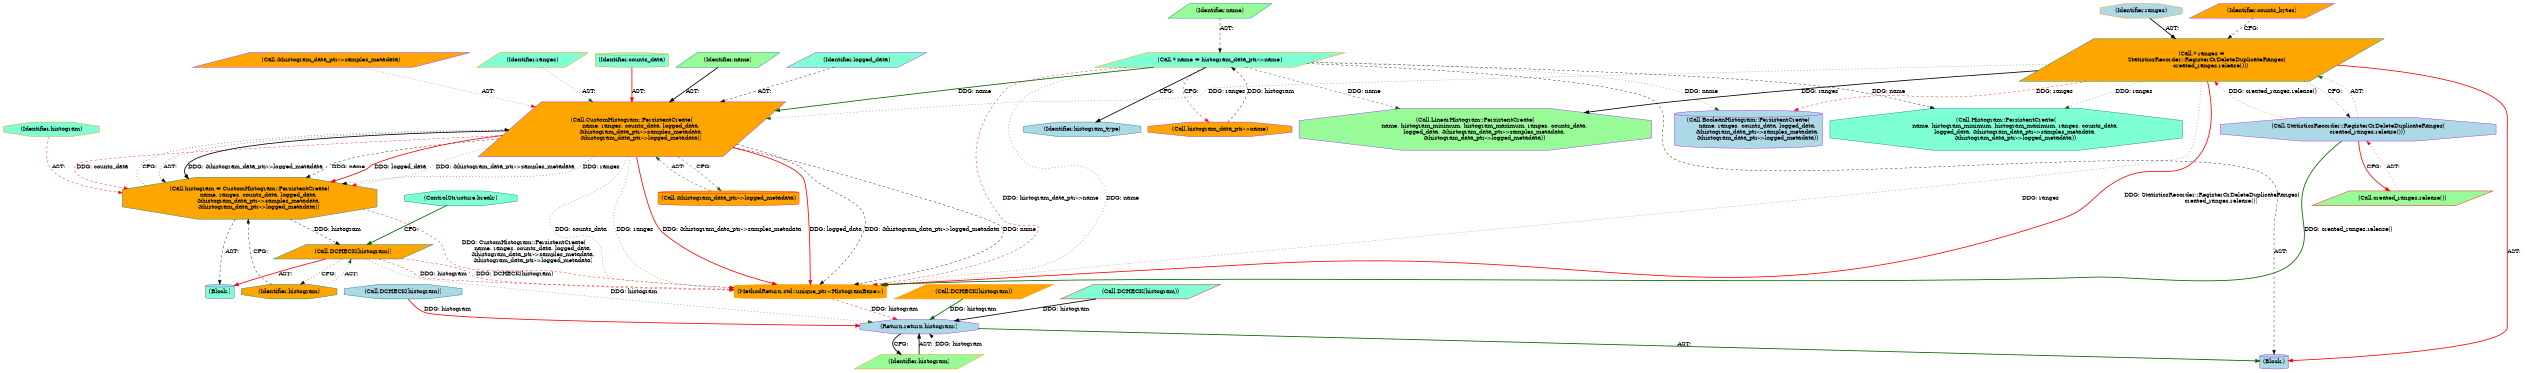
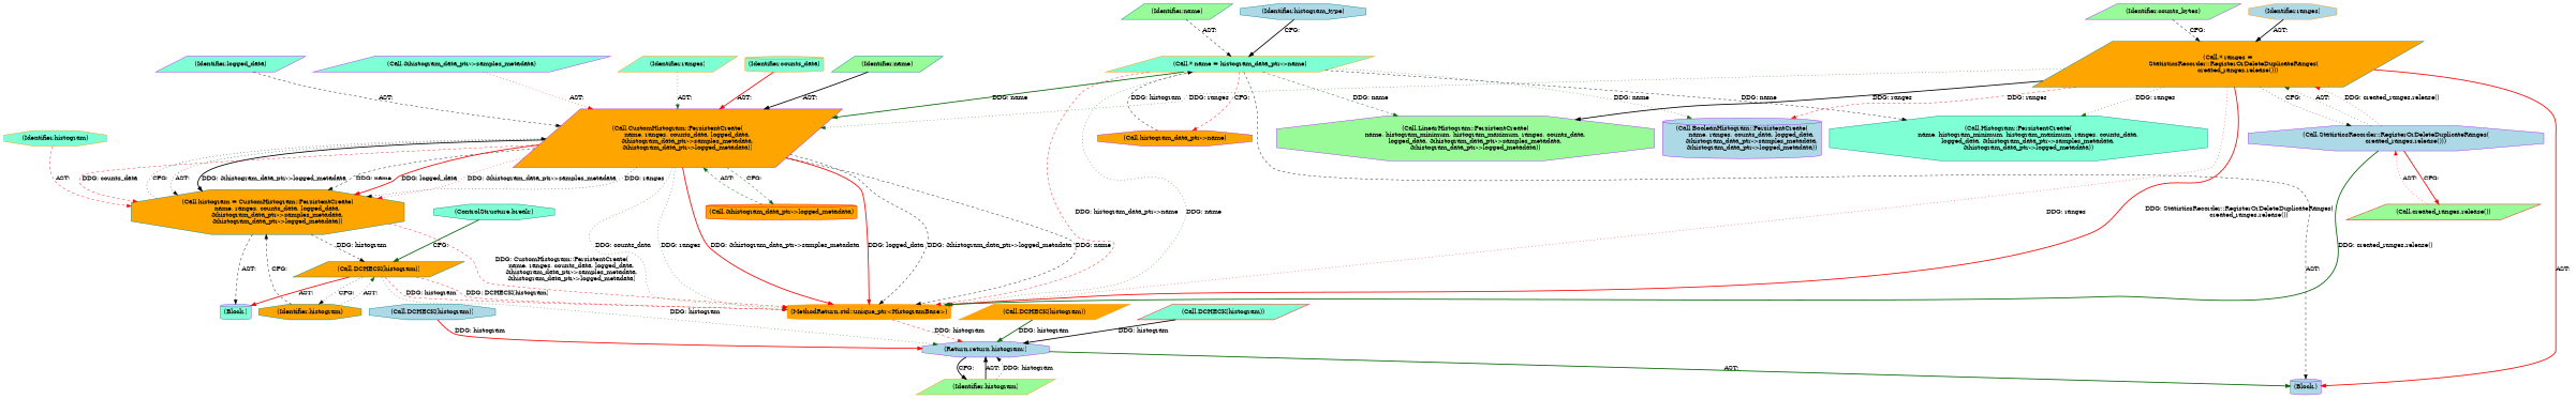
  digraph {
    node [color=purple fillcolor=aquamarine shape=parallelogram style=filled]
    edge [color=black style=dashed]
    n1 [fillcolor=orange label="(Call,CustomHistogram::PersistentCreate(\n          name, ranges, counts_data, logged_data,\n          &histogram_data_ptr->samples_metadata,\n          &histogram_data_ptr->logged_metadata))"]
    n2 [color=teal fillcolor=orange label="(Call,histogram = CustomHistogram::PersistentCreate(\n          name, ranges, counts_data, logged_data,\n          &histogram_data_ptr->samples_metadata,\n          &histogram_data_ptr->logged_metadata))" shape=octagon]
    n3 [color=red fillcolor=orange label="(Call,&histogram_data_ptr->logged_metadata)" shape=cylinder]
    n4 [color=darkorange fillcolor=orange label="(MethodReturn,std::unique_ptr<HistogramBase>)" shape=cylinder]
    n5 [color=teal fillcolor=orange label="(Call,DCHECK(histogram))"]
    n6 [label="(Block,)" shape=cylinder]
    n7 [fillcolor=lightblue label="(Return,return histogram;)" shape=octagon]
    n8 [color=darkorange label="(Call,* name = histogram_data_ptr->name)"]
    n9 [fillcolor=orange label="(Call,histogram_data_ptr->name)" shape=octagon]
    n10 [color=teal label="(Call,Histogram::PersistentCreate(\n          name, histogram_minimum, histogram_maximum, ranges, counts_data,\n          logged_data, &histogram_data_ptr->samples_metadata,\n          &histogram_data_ptr->logged_metadata))" shape=octagon]
    n11 [fillcolor=lightblue label="(Block,)" shape=cylinder]
    n12 [fillcolor=palegreen label="(Call,LinearHistogram::PersistentCreate(\n          name, histogram_minimum, histogram_maximum, ranges, counts_data,\n          logged_data, &histogram_data_ptr->samples_metadata,\n          &histogram_data_ptr->logged_metadata))" shape=octagon]
    n13 [fillcolor=lightblue label="(Call,BooleanHistogram::PersistentCreate(\n          name, ranges, counts_data, logged_data,\n          &histogram_data_ptr->samples_metadata,\n          &histogram_data_ptr->logged_metadata))" shape=cylinder]
    n14 [color=teal fillcolor=orange label="(Call,* ranges =\n      StatisticsRecorder::RegisterOrDeleteDuplicateRanges(\n          created_ranges.release()))"]
    n15 [fillcolor=lightblue label="(Call,StatisticsRecorder::RegisterOrDeleteDuplicateRanges(\n          created_ranges.release()))" shape=octagon]
    n16 [color=red fillcolor=palegreen label="(Call,created_ranges.release())"]
    n17 [color=teal fillcolor=orange label="(Identifier,histogram)" shape=octagon]
    n18 [color=darkorange fillcolor=palegreen label="(Identifier,histogram)"]
    n19 [color=darkorange fillcolor=orange label="(Call,DCHECK(histogram))"]
-   n20 [fillcolor=orange label="(Identifier,counts_bytes)"]
-   n21 [fillcolor=orange label="(Call,&histogram_data_ptr->samples_metadata)"]
+   n20 [fillcolor=palegreen label="(Identifier,counts_bytes)"]
+   n21 [label="(Call,&histogram_data_ptr->samples_metadata)"]
    n22 [color=red label="(Call,DCHECK(histogram))"]
    n23 [color=teal fillcolor=palegreen label="(Identifier,name)"]
    n24 [color=darkorange label="(Identifier,ranges)"]
    n25 [color=teal label="(ControlStructure,break;)" shape=octagon]
    n26 [color=darkorange fillcolor=lightblue label="(Identifier,ranges)" shape=octagon]
    n27 [color=darkorange label="(Identifier,counts_data)" shape=cylinder]
    n28 [color=darkorange label="(Identifier,histogram)" shape=octagon]
    n29 [color=teal fillcolor=lightblue label="(Call,DCHECK(histogram))" shape=octagon]
    n30 [color=teal fillcolor=palegreen label="(Identifier,name)"]
    n31 [label="(Identifier,logged_data)"]
    n32 [color=teal fillcolor=lightblue label="(Identifier,histogram_type)" shape=octagon]
    n1 -> n2 [label="AST: " style=dotted]
    n1 -> n2 [label="DDG: &histogram_data_ptr->logged_metadata" style=bold]
    n1 -> n2 [label="DDG: name"]
    n1 -> n2 [color=red label="DDG: logged_data" style=bold]
    n1 -> n2 [color=red label="DDG: &histogram_data_ptr->samples_metadata" style=dotted]
    n1 -> n2 [label="DDG: ranges" style=dotted]
    n1 -> n2 [color=red label="DDG: counts_data"]
    n1 -> n3 [color=darkgreen label="CFG: "]
    n1 -> n4 [color=darkgreen label="DDG: counts_data" style=dotted]
    n1 -> n4 [color=darkgreen label="DDG: ranges" style=dotted]
    n1 -> n4 [color=red label="DDG: &histogram_data_ptr->samples_metadata" style=bold]
    n1 -> n4 [color=red label="DDG: logged_data" style=bold]
    n1 -> n4 [label="DDG: &histogram_data_ptr->logged_metadata"]
    n1 -> n4 [label="DDG: name"]
    n2 -> n1 [label="CFG: " style=dotted]
    n2 -> n4 [color=red label="DDG: CustomHistogram::PersistentCreate(\n          name, ranges, counts_data, logged_data,\n          &histogram_data_ptr->samples_metadata,\n          &histogram_data_ptr->logged_metadata)"]
    n2 -> n5 [label="DDG: histogram"]
    n2 -> n6 [label="AST: "]
    n3 -> n1 [color=darkgreen label="AST: "]
    n4 -> n7 [color=red label="DDG: histogram"]
    n5 -> n4 [color=red label="DDG: histogram"]
    n5 -> n4 [color=red label="DDG: DCHECK(histogram)"]
    n5 -> n6 [color=red label="AST: " style=bold]
    n5 -> n7 [color=darkgreen label="DDG: histogram" style=dotted]
    n5 -> n17 [label="CFG: " style=dotted]
    n7 -> n11 [color=darkgreen label="AST: " style=bold]
    n7 -> n18 [label="CFG: " style=bold]
    n8 -> n1 [color=darkgreen label="DDG: name" style=bold]
    n8 -> n4 [color=red label="DDG: histogram_data_ptr->name"]
    n8 -> n4 [color=darkgreen label="DDG: name" style=dotted]
    n8 -> n9 [color=red label="CFG: "]
    n8 -> n10 [label="DDG: name"]
    n8 -> n11 [label="AST: "]
    n8 -> n12 [color=darkgreen label="DDG: name"]
    n8 -> n13 [color=darkgreen label="DDG: name" style=dotted]
    n9 -> n8 [label="DDG: histogram"]
    n14 -> n1 [color=darkgreen label="DDG: ranges" style=dotted]
    n14 -> n4 [color=red label="DDG: ranges" style=dotted]
    n14 -> n4 [color=red label="DDG: StatisticsRecorder::RegisterOrDeleteDuplicateRanges(\n          created_ranges.release())" style=bold]
    n14 -> n10 [color=darkgreen label="DDG: ranges" style=dotted]
    n14 -> n11 [color=red label="AST: " style=bold]
    n14 -> n12 [label="DDG: ranges" style=bold]
    n14 -> n13 [color=red label="DDG: ranges"]
    n14 -> n15 [label="CFG: " style=dotted]
    n15 -> n4 [color=darkgreen label="DDG: created_ranges.release()" style=bold]
    n15 -> n14 [color=darkgreen label="AST: " style=dotted]
    n15 -> n14 [color=red label="DDG: created_ranges.release()" style=dotted]
    n15 -> n16 [color=red label="CFG: " style=bold]
    n16 -> n15 [color=red label="AST: " style=dotted]
    n17 -> n2 [label="CFG: "]
    n17 -> n5 [color=darkgreen label="AST: " style=dotted]
    n18 -> n7 [label="AST: " style=bold]
    n18 -> n7 [label="DDG: histogram" style=dotted]
    n19 -> n7 [color=darkgreen label="DDG: histogram" style=bold]
    n20 -> n14 [label="CFG: "]
    n21 -> n1 [color=red label="AST: " style=dotted]
    n22 -> n7 [label="DDG: histogram" style=bold]
    n23 -> n8 [label="AST: "]
    n24 -> n1 [color=darkgreen label="AST: " style=dotted]
    n25 -> n5 [color=darkgreen label="CFG: " style=bold]
    n26 -> n14 [label="AST: " style=bold]
    n27 -> n1 [color=red label="AST: " style=bold]
    n28 -> n2 [color=red label="AST: "]
    n29 -> n7 [color=red label="DDG: histogram" style=bold]
    n30 -> n1 [label="AST: " style=bold]
    n31 -> n1 [label="AST: "]
-   n8 -> n32 [label="CFG: " style=bold]
+   n32 -> n8 [label="CFG: " style=bold]
  }
